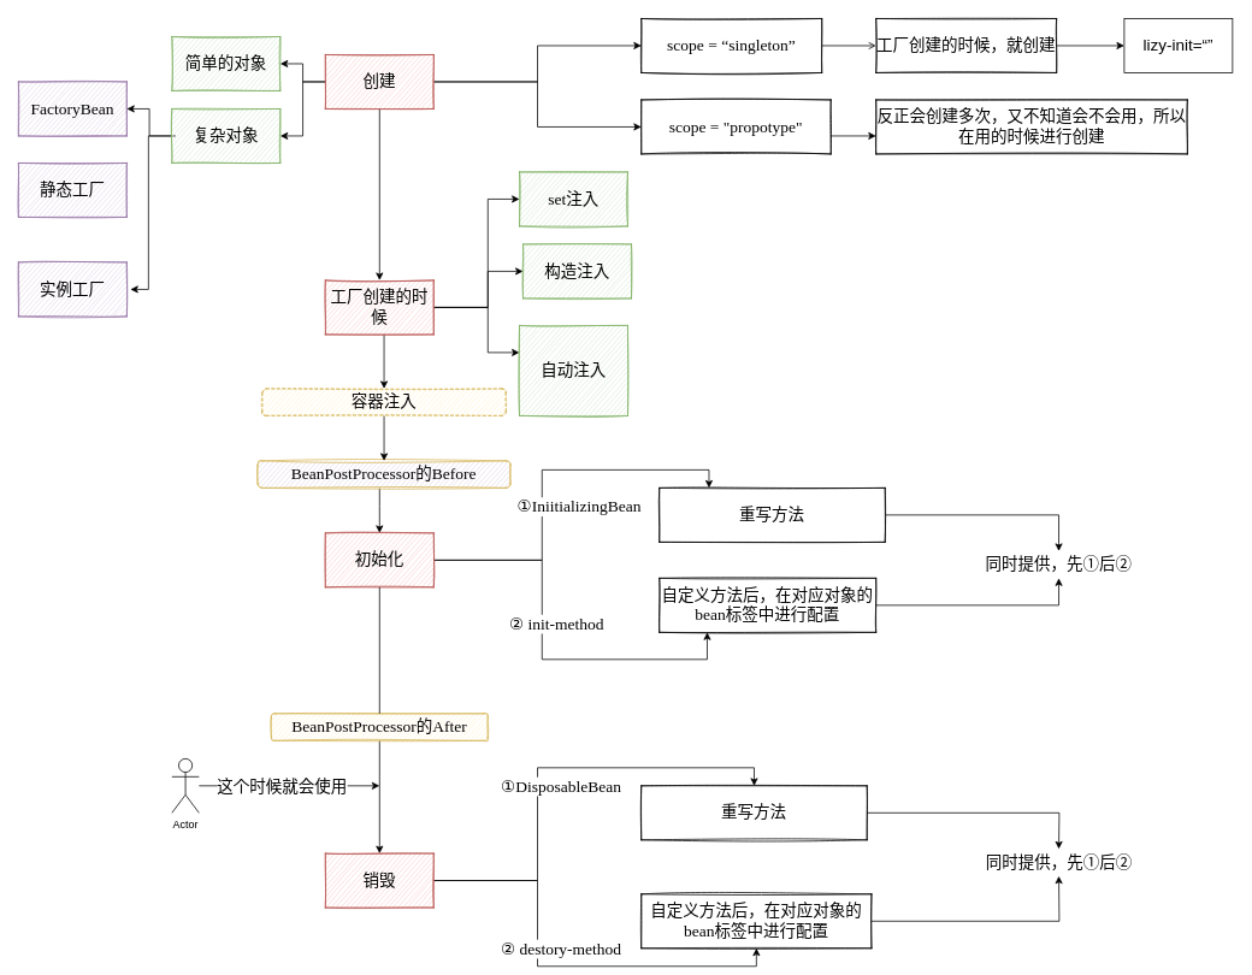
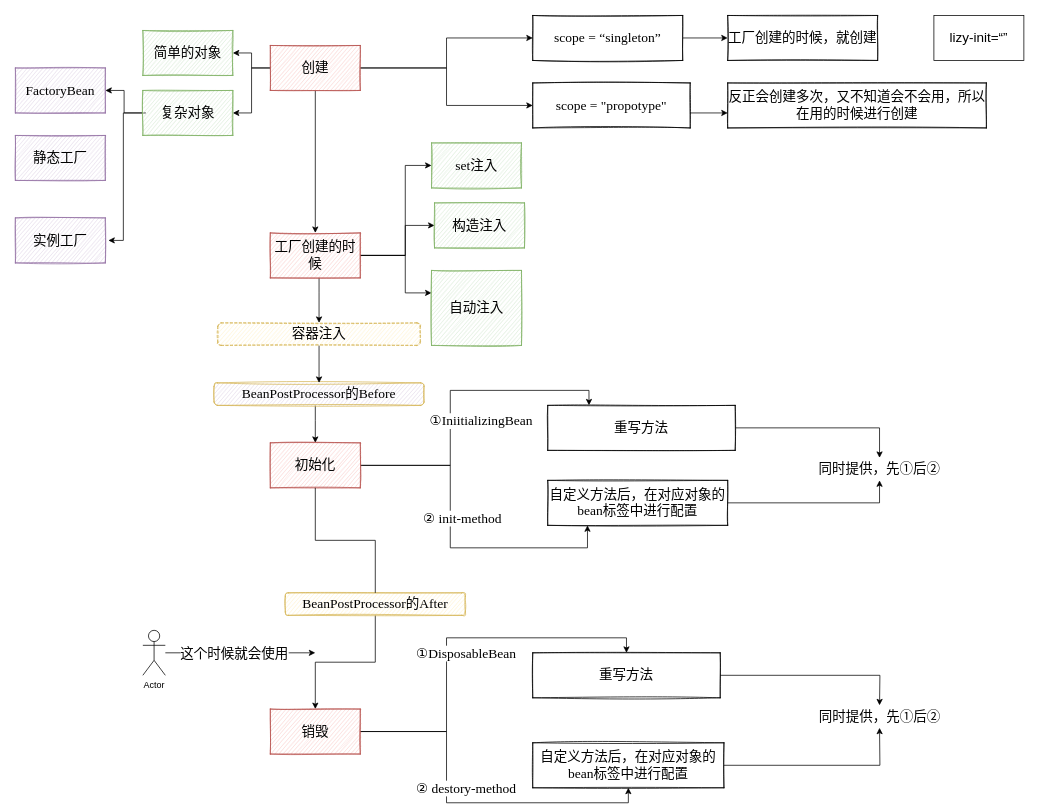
  <mxCell id="0" />
  <mxCell id="1" parent="0" />
  <mxCell id="2" value="" style="edgeStyle=orthogonalEdgeStyle;rounded=0;orthogonalLoop=1;jettySize=auto;html=1;fontFamily=Comic Sans MS;fontSize=14;startArrow=none;" parent="1" source="36" target="14" edge="1"><mxGeometry relative="1" as="geometry"><Array as="points"><mxPoint x="420" y="560" /><mxPoint x="420" y="560" /></Array></mxGeometry></mxCell>
  <mxCell id="3" style="edgeStyle=orthogonalEdgeStyle;rounded=0;orthogonalLoop=1;jettySize=auto;html=1;fontFamily=Comic Sans MS;fontSize=18;entryX=0.5;entryY=0;entryDx=0;entryDy=0;" parent="1" source="8" target="45" edge="1"><mxGeometry relative="1" as="geometry"><mxPoint x="420" y="180" as="targetPoint" /></mxGeometry></mxCell>
  <mxCell id="4" style="edgeStyle=orthogonalEdgeStyle;rounded=0;orthogonalLoop=1;jettySize=auto;html=1;entryX=0;entryY=0.5;entryDx=0;entryDy=0;fontFamily=Comic Sans MS;fontSize=18;" parent="1" source="8" target="21" edge="1"><mxGeometry relative="1" as="geometry" /></mxCell>
  <mxCell id="5" style="edgeStyle=orthogonalEdgeStyle;rounded=0;orthogonalLoop=1;jettySize=auto;html=1;entryX=0;entryY=0.5;entryDx=0;entryDy=0;fontFamily=Comic Sans MS;fontSize=18;" parent="1" source="8" target="23" edge="1"><mxGeometry relative="1" as="geometry" /></mxCell>
  <mxCell id="6" value="" style="edgeStyle=orthogonalEdgeStyle;rounded=0;orthogonalLoop=1;jettySize=auto;html=1;" parent="1" source="8" target="51" edge="1"><mxGeometry relative="1" as="geometry" /></mxCell>
  <mxCell id="7" value="" style="edgeStyle=orthogonalEdgeStyle;rounded=0;orthogonalLoop=1;jettySize=auto;html=1;" parent="1" source="8" target="54" edge="1"><mxGeometry relative="1" as="geometry" /></mxCell>
  <mxCell id="8" value="&lt;font style=&quot;font-size: 18px&quot;&gt;创建&lt;/font&gt;" style="rounded=0;whiteSpace=wrap;html=1;sketch=1;fontFamily=Comic Sans MS;fontSize=14;fillColor=#f8cecc;strokeColor=#b85450;" parent="1" vertex="1"><mxGeometry x="360" y="60" width="120" height="60" as="geometry" /></mxCell>
  <mxCell id="9" value="" style="edgeStyle=orthogonalEdgeStyle;rounded=0;orthogonalLoop=1;jettySize=auto;html=1;fontFamily=Comic Sans MS;fontSize=14;startArrow=none;" parent="1" source="37" target="19" edge="1"><mxGeometry relative="1" as="geometry" /></mxCell>
  <mxCell id="10" value="" style="edgeStyle=orthogonalEdgeStyle;rounded=0;orthogonalLoop=1;jettySize=auto;html=1;fontFamily=Comic Sans MS;fontSize=14;entryX=0.25;entryY=0;entryDx=0;entryDy=0;exitX=1;exitY=0.5;exitDx=0;exitDy=0;" parent="1" source="14" edge="1"><mxGeometry relative="1" as="geometry"><mxPoint x="490" y="620" as="sourcePoint" /><mxPoint x="785" y="540" as="targetPoint" /><Array as="points"><mxPoint x="600" y="620" /><mxPoint x="600" y="520" /><mxPoint x="785" y="520" /></Array></mxGeometry></mxCell>
  <mxCell id="11" value="①IniitializingBean" style="edgeLabel;html=1;align=center;verticalAlign=middle;resizable=0;points=[];fontSize=18;fontFamily=Comic Sans MS;" parent="10" vertex="1" connectable="0"><mxGeometry x="-0.442" y="4" relative="1" as="geometry"><mxPoint x="41" y="-56" as="offset" /></mxGeometry></mxCell>
  <mxCell id="12" style="edgeStyle=orthogonalEdgeStyle;rounded=0;orthogonalLoop=1;jettySize=auto;html=1;fontFamily=Comic Sans MS;fontSize=14;" parent="1" source="14" edge="1"><mxGeometry relative="1" as="geometry"><mxPoint x="783" y="700" as="targetPoint" /><Array as="points"><mxPoint x="600" y="620" /><mxPoint x="600" y="730" /><mxPoint x="783" y="730" /></Array></mxGeometry></mxCell>
  <mxCell id="13" value="② init-method" style="edgeLabel;html=1;align=center;verticalAlign=middle;resizable=0;points=[];fontSize=18;fontFamily=Comic Sans MS;" parent="12" vertex="1" connectable="0"><mxGeometry x="-0.495" y="2" relative="1" as="geometry"><mxPoint x="23" y="72" as="offset" /></mxGeometry></mxCell>
  <mxCell id="14" value="&lt;font style=&quot;font-size: 18px&quot;&gt;初始化&lt;/font&gt;" style="rounded=0;whiteSpace=wrap;html=1;sketch=1;fontFamily=Comic Sans MS;fontSize=14;fillColor=#f8cecc;strokeColor=#b85450;" parent="1" vertex="1"><mxGeometry x="360" y="590" width="120" height="60" as="geometry" /></mxCell>
  <mxCell id="15" style="edgeStyle=orthogonalEdgeStyle;rounded=0;orthogonalLoop=1;jettySize=auto;html=1;entryX=0.5;entryY=0;entryDx=0;entryDy=0;fontFamily=Comic Sans MS;fontSize=14;" parent="1" source="19" target="32" edge="1"><mxGeometry relative="1" as="geometry" /></mxCell>
  <mxCell id="16" value="①DisposableBean" style="edgeLabel;html=1;align=center;verticalAlign=middle;resizable=0;points=[];fontSize=18;fontFamily=Comic Sans MS;" parent="15" vertex="1" connectable="0"><mxGeometry x="0.156" y="-2" relative="1" as="geometry"><mxPoint x="-24" y="18" as="offset" /></mxGeometry></mxCell>
  <mxCell id="17" style="edgeStyle=orthogonalEdgeStyle;rounded=0;orthogonalLoop=1;jettySize=auto;html=1;entryX=0.5;entryY=1;entryDx=0;entryDy=0;fontFamily=Comic Sans MS;fontSize=18;" parent="1" source="19" target="34" edge="1"><mxGeometry relative="1" as="geometry" /></mxCell>
  <mxCell id="18" value="② destory-method" style="edgeLabel;html=1;align=center;verticalAlign=middle;resizable=0;points=[];fontSize=18;fontFamily=Comic Sans MS;" parent="17" vertex="1" connectable="0"><mxGeometry x="-0.248" y="-4" relative="1" as="geometry"><mxPoint x="29" y="12" as="offset" /></mxGeometry></mxCell>
  <mxCell id="19" value="&lt;font style=&quot;font-size: 18px&quot;&gt;销毁&lt;/font&gt;" style="rounded=0;whiteSpace=wrap;html=1;sketch=1;fontFamily=Comic Sans MS;fontSize=14;fillColor=#f8cecc;strokeColor=#b85450;" parent="1" vertex="1"><mxGeometry x="360" y="945" width="120" height="60" as="geometry" /></mxCell>
- <mxCell id="20" value="" style="edgeStyle=orthogonalEdgeStyle;rounded=0;orthogonalLoop=1;jettySize=auto;html=1;fontFamily=Comic Sans MS;fontSize=14;endArrow=open;" parent="1" source="21" target="25" edge="1"><mxGeometry relative="1" as="geometry" /></mxCell>
+ <mxCell id="20" value="" style="edgeStyle=orthogonalEdgeStyle;rounded=0;orthogonalLoop=1;jettySize=auto;html=1;fontFamily=Comic Sans MS;fontSize=14;" parent="1" source="21" target="25" edge="1"><mxGeometry relative="1" as="geometry" /></mxCell>
  <mxCell id="21" value="&lt;font style=&quot;font-size: 18px&quot;&gt;scope = “singleton”&lt;/font&gt;" style="rounded=0;whiteSpace=wrap;html=1;sketch=1;fontFamily=Comic Sans MS;fontSize=14;" parent="1" vertex="1"><mxGeometry x="710" y="20" width="200" height="60" as="geometry" /></mxCell>
  <mxCell id="22" value="" style="edgeStyle=orthogonalEdgeStyle;rounded=0;orthogonalLoop=1;jettySize=auto;html=1;fontFamily=Comic Sans MS;fontSize=14;" parent="1" source="23" target="26" edge="1"><mxGeometry relative="1" as="geometry"><Array as="points"><mxPoint x="960" y="150" /><mxPoint x="960" y="150" /></Array></mxGeometry></mxCell>
  <mxCell id="23" value="&lt;font style=&quot;font-size: 18px&quot;&gt;scope = &quot;propotype&quot;&lt;/font&gt;" style="rounded=0;whiteSpace=wrap;html=1;sketch=1;fontFamily=Comic Sans MS;fontSize=14;" parent="1" vertex="1"><mxGeometry x="710" y="110" width="210" height="60" as="geometry" /></mxCell>
- <mxCell id="24" style="edgeStyle=orthogonalEdgeStyle;rounded=0;orthogonalLoop=1;jettySize=auto;html=1;entryX=0;entryY=0.5;entryDx=0;entryDy=0;" parent="1" source="25" target="40" edge="1"><mxGeometry relative="1" as="geometry" /></mxCell>
  <mxCell id="25" value="&lt;font style=&quot;font-size: 18px&quot;&gt;工厂创建的时候，就创建&lt;/font&gt;" style="rounded=0;whiteSpace=wrap;html=1;sketch=1;fontFamily=Comic Sans MS;fontSize=14;" parent="1" vertex="1"><mxGeometry x="970" y="20" width="200" height="60" as="geometry" /></mxCell>
  <mxCell id="26" value="&lt;font style=&quot;font-size: 18px&quot;&gt;反正会创建多次，又不知道会不会用，所以在用的时候进行创建&lt;/font&gt;" style="rounded=0;whiteSpace=wrap;html=1;sketch=1;fontFamily=Comic Sans MS;fontSize=14;" parent="1" vertex="1"><mxGeometry x="970" y="110" width="345" height="60" as="geometry" /></mxCell>
  <mxCell id="27" style="edgeStyle=orthogonalEdgeStyle;rounded=0;orthogonalLoop=1;jettySize=auto;html=1;entryX=0.5;entryY=0;entryDx=0;entryDy=0;fontFamily=Comic Sans MS;fontSize=18;" parent="1" source="28" target="39" edge="1"><mxGeometry relative="1" as="geometry" /></mxCell>
  <mxCell id="28" value="重写方法" style="rounded=0;whiteSpace=wrap;html=1;sketch=1;fontFamily=Comic Sans MS;fontSize=18;" parent="1" vertex="1"><mxGeometry x="730" y="540" width="250" height="60" as="geometry" /></mxCell>
  <mxCell id="29" style="edgeStyle=orthogonalEdgeStyle;rounded=0;orthogonalLoop=1;jettySize=auto;html=1;entryX=0.5;entryY=1;entryDx=0;entryDy=0;fontFamily=Comic Sans MS;fontSize=18;" parent="1" source="30" target="39" edge="1"><mxGeometry relative="1" as="geometry" /></mxCell>
  <mxCell id="30" value="自定义方法后，在对应对象的bean标签中进行配置" style="rounded=0;whiteSpace=wrap;html=1;sketch=1;fontFamily=Comic Sans MS;fontSize=18;" parent="1" vertex="1"><mxGeometry x="730" y="640" width="240" height="60" as="geometry" /></mxCell>
  <mxCell id="31" style="edgeStyle=orthogonalEdgeStyle;rounded=0;orthogonalLoop=1;jettySize=auto;html=1;entryX=0.5;entryY=0;entryDx=0;entryDy=0;fontFamily=Comic Sans MS;fontSize=18;" parent="1" source="32" edge="1"><mxGeometry relative="1" as="geometry"><mxPoint x="1172.5" y="940" as="targetPoint" /></mxGeometry></mxCell>
  <mxCell id="32" value="重写方法" style="rounded=0;whiteSpace=wrap;html=1;sketch=1;fontFamily=Comic Sans MS;fontSize=18;" parent="1" vertex="1"><mxGeometry x="710" y="870" width="250" height="60" as="geometry" /></mxCell>
  <mxCell id="33" style="edgeStyle=orthogonalEdgeStyle;rounded=0;orthogonalLoop=1;jettySize=auto;html=1;fontFamily=Comic Sans MS;fontSize=18;entryX=0.5;entryY=1;entryDx=0;entryDy=0;exitX=1;exitY=0.5;exitDx=0;exitDy=0;" parent="1" source="34" edge="1"><mxGeometry relative="1" as="geometry"><mxPoint x="1172.5" y="970" as="targetPoint" /></mxGeometry></mxCell>
  <mxCell id="34" value="自定义方法后，在对应对象的bean标签中进行配置" style="rounded=0;whiteSpace=wrap;html=1;sketch=1;fontFamily=Comic Sans MS;fontSize=18;" parent="1" vertex="1"><mxGeometry x="710" y="990" width="255" height="60" as="geometry" /></mxCell>
  <mxCell id="35" value="同时提供，先①后②" style="text;html=1;strokeColor=none;fillColor=none;align=center;verticalAlign=middle;whiteSpace=wrap;rounded=0;sketch=1;fontFamily=Comic Sans MS;fontSize=18;" parent="1" vertex="1"><mxGeometry x="1032.5" y="940" width="280" height="30" as="geometry" /></mxCell>
  <mxCell id="36" value="&lt;font style=&quot;font-size: 18px&quot;&gt;BeanPostProcessor的Before&lt;/font&gt;" style="rounded=1;whiteSpace=wrap;html=1;sketch=1;fontFamily=Comic Sans MS;fontSize=14;fillColor=#e1d5e7;strokeColor=#d6b656;" parent="1" vertex="1"><mxGeometry x="285" y="510" width="280" height="30" as="geometry" /></mxCell>
- <mxCell id="37" value="&lt;font style=&quot;font-size: 18px&quot;&gt;BeanPostProcessor的After&lt;/font&gt;" style="rounded=1;whiteSpace=wrap;html=1;sketch=1;fontFamily=Comic Sans MS;fontSize=14;fillColor=#fff2cc;strokeColor=#d6b656;" parent="1" vertex="1"><mxGeometry x="300" y="790" width="240" height="30" as="geometry" /></mxCell>
+ <mxCell id="37" value="&lt;font style=&quot;font-size: 18px&quot;&gt;BeanPostProcessor的After&lt;/font&gt;" style="rounded=1;whiteSpace=wrap;html=1;sketch=1;fontFamily=Comic Sans MS;fontSize=14;fillColor=#fff2cc;strokeColor=#d6b656;" parent="1" vertex="1"><mxGeometry x="380" y="790" width="240" height="30" as="geometry" /></mxCell>
  <mxCell id="38" value="" style="edgeStyle=orthogonalEdgeStyle;rounded=0;orthogonalLoop=1;jettySize=auto;html=1;fontFamily=Comic Sans MS;fontSize=14;endArrow=none;" parent="1" source="14" target="37" edge="1"><mxGeometry relative="1" as="geometry"><mxPoint x="860" y="520" as="sourcePoint" /><mxPoint x="1150" y="520" as="targetPoint" /></mxGeometry></mxCell>
  <mxCell id="39" value="同时提供，先①后②" style="text;html=1;strokeColor=none;fillColor=none;align=center;verticalAlign=middle;whiteSpace=wrap;rounded=0;sketch=1;fontFamily=Comic Sans MS;fontSize=18;" parent="1" vertex="1"><mxGeometry x="1090" y="610" width="165" height="30" as="geometry" /></mxCell>
  <mxCell id="40" value="&lt;font style=&quot;font-size: 18px&quot;&gt;lizy-init=“”&lt;/font&gt;" style="rounded=0;whiteSpace=wrap;html=1;" parent="1" vertex="1"><mxGeometry x="1245" y="20" width="120" height="60" as="geometry" /></mxCell>
  <mxCell id="41" value="" style="edgeStyle=orthogonalEdgeStyle;rounded=0;orthogonalLoop=1;jettySize=auto;html=1;" parent="1" source="45" target="46" edge="1"><mxGeometry relative="1" as="geometry"><Array as="points"><mxPoint x="540" y="340" /><mxPoint x="540" y="220" /></Array></mxGeometry></mxCell>
  <mxCell id="42" value="" style="edgeStyle=orthogonalEdgeStyle;rounded=0;orthogonalLoop=1;jettySize=auto;html=1;" parent="1" source="45" target="47" edge="1"><mxGeometry relative="1" as="geometry"><Array as="points"><mxPoint x="540" y="340" /><mxPoint x="540" y="300" /></Array></mxGeometry></mxCell>
  <mxCell id="43" value="" style="edgeStyle=orthogonalEdgeStyle;rounded=0;orthogonalLoop=1;jettySize=auto;html=1;" parent="1" source="45" target="58" edge="1"><mxGeometry relative="1" as="geometry"><Array as="points"><mxPoint x="540" y="340" /><mxPoint x="540" y="390" /></Array></mxGeometry></mxCell>
  <mxCell id="44" style="edgeStyle=orthogonalEdgeStyle;rounded=0;orthogonalLoop=1;jettySize=auto;html=1;entryX=0.5;entryY=0;entryDx=0;entryDy=0;" parent="1" source="45" target="60" edge="1"><mxGeometry relative="1" as="geometry"><Array as="points"><mxPoint x="425" y="390" /><mxPoint x="425" y="390" /></Array></mxGeometry></mxCell>
  <mxCell id="45" value="&lt;font style=&quot;font-size: 18px&quot;&gt;工厂创建的时候&lt;/font&gt;" style="rounded=0;whiteSpace=wrap;html=1;sketch=1;fontFamily=Comic Sans MS;fontSize=14;fillColor=#f8cecc;strokeColor=#b85450;" parent="1" vertex="1"><mxGeometry x="360" y="310" width="120" height="60" as="geometry" /></mxCell>
  <mxCell id="46" value="&lt;span style=&quot;font-size: 18px&quot;&gt;set注入&lt;/span&gt;" style="rounded=0;whiteSpace=wrap;html=1;sketch=1;fontFamily=Comic Sans MS;fontSize=14;fillColor=#d5e8d4;strokeColor=#82b366;" parent="1" vertex="1"><mxGeometry x="575" y="190" width="120" height="60" as="geometry" /></mxCell>
  <mxCell id="47" value="&lt;font style=&quot;font-size: 18px&quot;&gt;构造注入&lt;/font&gt;" style="rounded=0;whiteSpace=wrap;html=1;sketch=1;fontFamily=Comic Sans MS;fontSize=14;fillColor=#d5e8d4;strokeColor=#82b366;" parent="1" vertex="1"><mxGeometry x="579" y="270" width="120" height="60" as="geometry" /></mxCell>
  <mxCell id="48" style="edgeStyle=orthogonalEdgeStyle;rounded=0;orthogonalLoop=1;jettySize=auto;html=1;" parent="1" source="50" edge="1"><mxGeometry relative="1" as="geometry"><mxPoint x="420" y="870" as="targetPoint" /></mxGeometry></mxCell>
  <mxCell id="49" value="&lt;font style=&quot;font-size: 18px&quot;&gt;这个时候就会使用&lt;/font&gt;" style="edgeLabel;html=1;align=center;verticalAlign=middle;resizable=0;points=[];" parent="48" vertex="1" connectable="0"><mxGeometry x="-0.091" y="-1" relative="1" as="geometry"><mxPoint as="offset" /></mxGeometry></mxCell>
  <mxCell id="50" value="Actor" style="shape=umlActor;verticalLabelPosition=bottom;verticalAlign=top;html=1;outlineConnect=0;" parent="1" vertex="1"><mxGeometry x="190" y="840" width="30" height="60" as="geometry" /></mxCell>
  <mxCell id="51" value="&lt;font style=&quot;font-size: 18px&quot;&gt;简单的对象&lt;/font&gt;" style="rounded=0;whiteSpace=wrap;html=1;sketch=1;fontFamily=Comic Sans MS;fontSize=14;fillColor=#d5e8d4;strokeColor=#82b366;" parent="1" vertex="1"><mxGeometry x="190" y="40" width="120" height="60" as="geometry" /></mxCell>
  <mxCell id="52" value="" style="edgeStyle=orthogonalEdgeStyle;rounded=0;orthogonalLoop=1;jettySize=auto;html=1;" parent="1" source="54" target="55" edge="1"><mxGeometry relative="1" as="geometry" /></mxCell>
  <mxCell id="53" value="" style="edgeStyle=orthogonalEdgeStyle;rounded=0;orthogonalLoop=1;jettySize=auto;html=1;" parent="1" edge="1"><mxGeometry relative="1" as="geometry"><mxPoint x="194" y="150" as="sourcePoint" /><mxPoint x="144" y="320" as="targetPoint" /><Array as="points"><mxPoint x="164" y="150" /><mxPoint x="164" y="320" /></Array></mxGeometry></mxCell>
  <mxCell id="54" value="&lt;font style=&quot;font-size: 18px&quot;&gt;复杂对象&lt;/font&gt;" style="rounded=0;whiteSpace=wrap;html=1;sketch=1;fontFamily=Comic Sans MS;fontSize=14;fillColor=#d5e8d4;strokeColor=#82b366;" parent="1" vertex="1"><mxGeometry x="190" y="120" width="120" height="60" as="geometry" /></mxCell>
  <mxCell id="55" value="&lt;font style=&quot;font-size: 18px&quot;&gt;FactoryBean&lt;/font&gt;" style="rounded=0;whiteSpace=wrap;html=1;sketch=1;fontFamily=Comic Sans MS;fontSize=14;fillColor=#e1d5e7;strokeColor=#9673a6;" parent="1" vertex="1"><mxGeometry x="20" y="90" width="120" height="60" as="geometry" /></mxCell>
  <mxCell id="56" value="&lt;span style=&quot;font-size: 18px&quot;&gt;静态工厂&lt;/span&gt;" style="rounded=0;whiteSpace=wrap;html=1;sketch=1;fontFamily=Comic Sans MS;fontSize=14;fillColor=#e1d5e7;strokeColor=#9673a6;" parent="1" vertex="1"><mxGeometry x="20" y="180" width="120" height="60" as="geometry" /></mxCell>
  <mxCell id="57" value="&lt;font style=&quot;font-size: 18px&quot;&gt;实例工厂&lt;/font&gt;" style="rounded=0;whiteSpace=wrap;html=1;sketch=1;fontFamily=Comic Sans MS;fontSize=14;fillColor=#e1d5e7;strokeColor=#9673a6;" parent="1" vertex="1"><mxGeometry x="20" y="290" width="120" height="60" as="geometry" /></mxCell>
  <mxCell id="58" value="&lt;font style=&quot;font-size: 18px&quot;&gt;自动注入&lt;/font&gt;" style="rounded=0;whiteSpace=wrap;html=1;sketch=1;fontFamily=Comic Sans MS;fontSize=14;fillColor=#d5e8d4;strokeColor=#82b366;" parent="1" vertex="1"><mxGeometry x="575" y="360" width="120" height="100" as="geometry" /></mxCell>
  <mxCell id="59" style="edgeStyle=orthogonalEdgeStyle;rounded=0;orthogonalLoop=1;jettySize=auto;html=1;entryX=0.5;entryY=0;entryDx=0;entryDy=0;" parent="1" source="60" target="36" edge="1"><mxGeometry relative="1" as="geometry" /></mxCell>
  <mxCell id="60" value="&lt;font style=&quot;font-size: 18px&quot;&gt;容器注入&lt;/font&gt;" style="rounded=1;whiteSpace=wrap;html=1;sketch=1;fontFamily=Comic Sans MS;fontSize=14;fillColor=#fff2cc;strokeColor=#d6b656;dashed=1;" parent="1" vertex="1"><mxGeometry x="290" y="430" width="270" height="30" as="geometry" /></mxCell>
